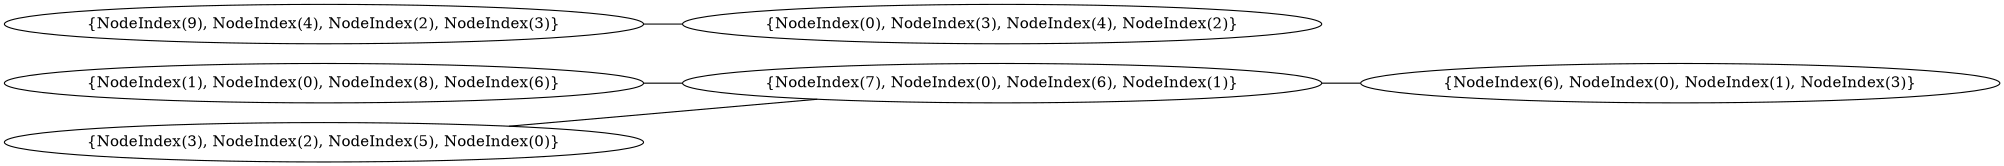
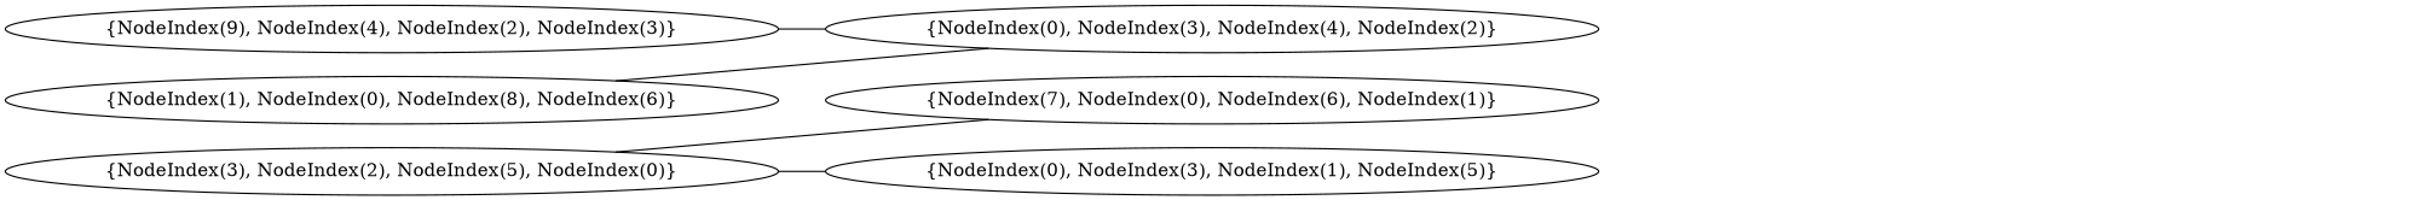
  graph {
    rankdir=LR
    n1 [label="{NodeIndex(0), NodeIndex(3), NodeIndex(4), NodeIndex(2)}"]
-   n2 [label="{NodeIndex(6), NodeIndex(0), NodeIndex(1), NodeIndex(3)}"]
    n3 [label="{NodeIndex(7), NodeIndex(0), NodeIndex(6), NodeIndex(1)}"]
    n4 [label="{NodeIndex(1), NodeIndex(0), NodeIndex(8), NodeIndex(6)}"]
+   n5 [label="{NodeIndex(0), NodeIndex(3), NodeIndex(1), NodeIndex(5)}"]
    n6 [label="{NodeIndex(3), NodeIndex(2), NodeIndex(5), NodeIndex(0)}"]
    n7 [label="{NodeIndex(9), NodeIndex(4), NodeIndex(2), NodeIndex(3)}"]
-   n3 -- n2
-   n4 -- n3
+   n4 -- n1
    n6 -- n3
+   n6 -- n5
    n7 -- n1
  }
